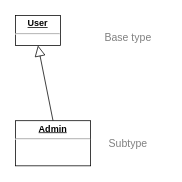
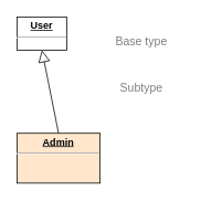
  <mxCell id="0" />
  <mxCell id="1" parent="0" />
  <mxCell id="2" value="&lt;p style=&quot;margin: 0px ; margin-top: 4px ; text-align: center ; text-decoration: underline&quot;&gt;&lt;b&gt;User&lt;/b&gt;&lt;/p&gt;&lt;hr&gt;&lt;p style=&quot;margin: 0px ; margin-left: 8px&quot;&gt;&lt;br&gt;&lt;/p&gt;" style="verticalAlign=top;align=left;overflow=fill;fontSize=12;fontFamily=Helvetica;html=1;" parent="1" vertex="1"><mxGeometry x="20" y="20" width="60" height="40" as="geometry" /></mxCell>
  <mxCell id="3" value="" style="endArrow=block;endFill=0;endSize=12;html=1;exitX=0.5;exitY=0;exitDx=0;exitDy=0;entryX=0.5;entryY=1;entryDx=0;entryDy=0;entryPerimeter=0;" parent="1" target="2" edge="1"><mxGeometry width="160" relative="1" as="geometry"><mxPoint x="70" y="160" as="sourcePoint" /><mxPoint x="390" y="40" as="targetPoint" /></mxGeometry></mxCell>
- <mxCell id="4" value="&lt;p style=&quot;margin: 0px ; margin-top: 4px ; text-align: center ; text-decoration: underline&quot;&gt;&lt;b&gt;Admin&lt;/b&gt;&lt;/p&gt;&lt;hr&gt;&lt;p style=&quot;margin: 0px ; margin-left: 8px&quot;&gt;&lt;br&gt;&lt;/p&gt;" style="verticalAlign=top;align=left;overflow=fill;fontSize=12;fontFamily=Helvetica;html=1;" parent="1" vertex="1"><mxGeometry x="20" y="160" width="100" height="60" as="geometry" /></mxCell>
+ <mxCell id="4" value="&lt;p style=&quot;margin: 0px ; margin-top: 4px ; text-align: center ; text-decoration: underline&quot;&gt;&lt;b&gt;Admin&lt;/b&gt;&lt;/p&gt;&lt;hr&gt;&lt;p style=&quot;margin: 0px ; margin-left: 8px&quot;&gt;&lt;br&gt;&lt;/p&gt;" style="verticalAlign=top;align=left;overflow=fill;fontSize=12;fontFamily=Helvetica;html=1;fillColor=#ffe6cc;" parent="1" vertex="1"><mxGeometry x="20" y="160" width="100" height="60" as="geometry" /></mxCell>
  <mxCell id="5" value="Base type" style="text;html=1;align=center;verticalAlign=middle;whiteSpace=wrap;rounded=0;fontColor=#808080;fontSize=14;" parent="1" vertex="1"><mxGeometry x="120" y="40" width="100" height="20" as="geometry" /></mxCell>
- <mxCell id="6" value="Subtype" style="text;html=1;align=center;verticalAlign=middle;whiteSpace=wrap;rounded=0;fontColor=#808080;fontSize=14;" parent="1" vertex="1"><mxGeometry x="120" y="180" width="100" height="20" as="geometry" /></mxCell>
+ <mxCell id="6" value="Subtype" style="text;html=1;align=center;verticalAlign=middle;whiteSpace=wrap;rounded=0;fontColor=#808080;fontSize=14;" parent="1" vertex="1"><mxGeometry x="120" y="95" width="100" height="20" as="geometry" /></mxCell>
